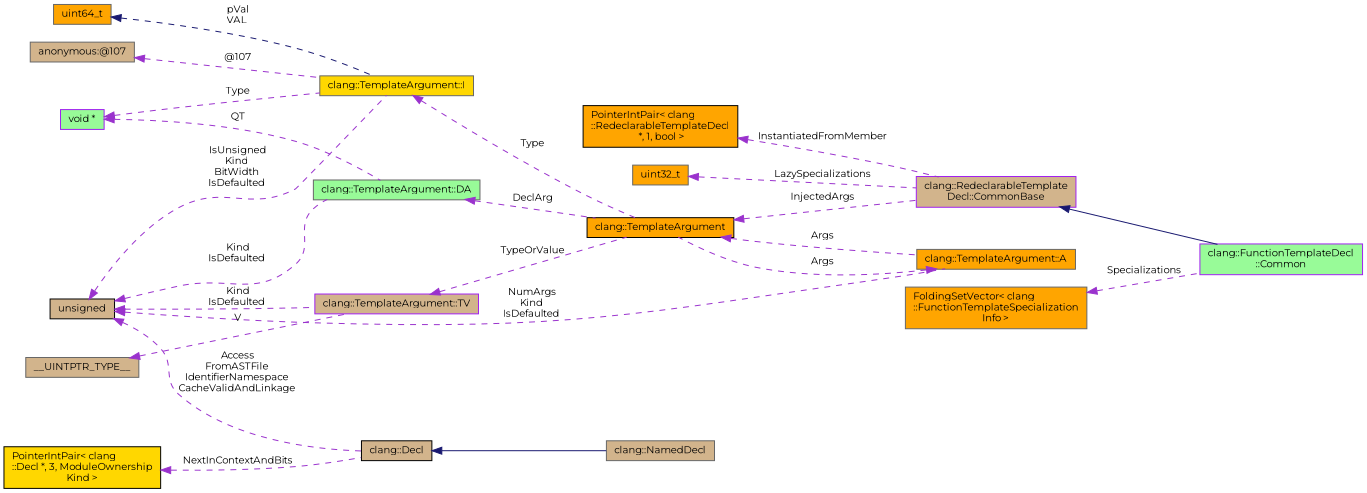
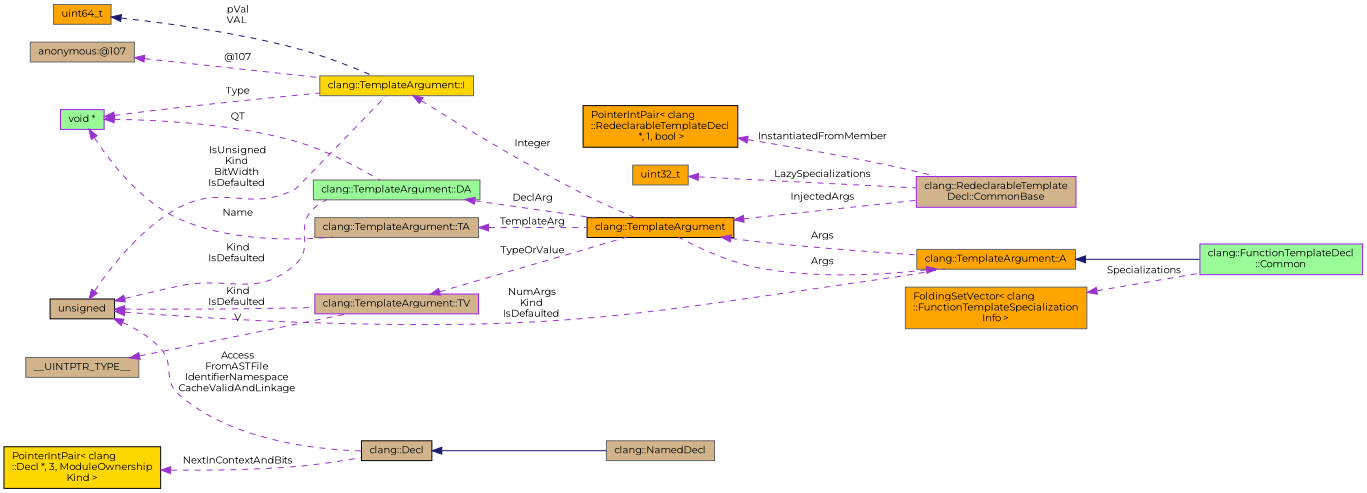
  digraph {
    fontname=Montserrat
    rankdir=LR
    node [color=gray40 fillcolor=tan fontname=Montserrat fontsize=10 shape=record style=filled]
    edge [color=darkorchid3 dir=back fontname=Montserrat fontsize=10 labelfontname=Helvetica labelfontsize=10 style=dashed]
    n1 [color=purple fillcolor=palegreen fontcolor=black height=0.2 label="clang::FunctionTemplateDecl\l::Common" width=0.4]
    n2 [color=purple height=0.2 label="clang::RedeclarableTemplate\lDecl::CommonBase" width=0.4]
    n3 [color=black fillcolor=orange height=0.2 label="clang::TemplateArgument" width=0.4]
    n4 [fillcolor=orange height=0.2 label="clang::TemplateArgument::A" width=0.4]
+   n5 [height=0.2 label="clang::TemplateArgument::TA" width=0.4]
    n6 [color=black height=0.2 label=unsigned width=0.4]
    n7 [fillcolor=palegreen height=0.2 label="clang::TemplateArgument::DA" width=0.4]
    n8 [color=black height=0.2 label="clang::Decl" width=0.4]
    n9 [color=purple height=0.2 label="clang::TemplateArgument::TV" width=0.4]
    n10 [fillcolor=gold height=0.2 label="clang::TemplateArgument::I" width=0.4]
    n11 [height=0.2 label="clang::NamedDecl" width=0.4]
    n12 [color=purple fillcolor=palegreen height=0.2 label="void *" width=0.4]
    n13 [color=black fillcolor=gold height=0.2 label="PointerIntPair\< clang\l::Decl *, 3, ModuleOwnership\lKind \>" width=0.4]
    n14 [height=0.2 label=__UINTPTR_TYPE__ width=0.4]
    n15 [fillcolor=orange height=0.2 label=uint64_t width=0.4]
    n16 [height=0.2 label="anonymous:@107" width=0.4]
    n17 [color=black fillcolor=orange height=0.2 label="PointerIntPair\< clang\l::RedeclarableTemplateDecl\l *, 1, bool \>" width=0.4]
    n18 [fillcolor=orange height=0.2 label=uint32_t width=0.4]
    n19 [fillcolor=orange height=0.2 label="FoldingSetVector\< clang\l::FunctionTemplateSpecialization\lInfo \>" width=0.4]
-   n2 -> n1 [color=midnightblue style=solid]
+   n4 -> n1 [color=midnightblue style=solid]
    n3 -> n2 [label=" InjectedArgs"]
    n3 -> n4 [label=" Args"]
    n4 -> n3 [label=" Args"]
+   n5 -> n3 [label=" TemplateArg"]
    n6 -> n4 [label=" NumArgs\nKind\nIsDefaulted"]
    n6 -> n7 [label=" Kind\nIsDefaulted"]
    n6 -> n8 [label=" Access\nFromASTFile\nIdentifierNamespace\nCacheValidAndLinkage"]
    n6 -> n9 [label=" Kind\nIsDefaulted"]
    n6 -> n10 [label=" IsUnsigned\nKind\nBitWidth\nIsDefaulted"]
    n7 -> n3 [label=" DeclArg"]
    n8 -> n11 [color=midnightblue style=solid]
    n9 -> n3 [label=" TypeOrValue"]
-   n10 -> n3 [label=" Type"]
+   n10 -> n3 [label=" Integer"]
+   n12 -> n5 [label=" Name"]
    n12 -> n7 [label=" QT"]
    n12 -> n10 [label=" Type"]
    n13 -> n8 [label=" NextInContextAndBits"]
    n14 -> n9 [label=" V"]
    n15 -> n10 [color=midnightblue label=" pVal\nVAL"]
    n16 -> n10 [label=" @107"]
    n17 -> n2 [label=" InstantiatedFromMember"]
    n18 -> n2 [label=" LazySpecializations"]
    n19 -> n1 [label=" Specializations"]
  }
